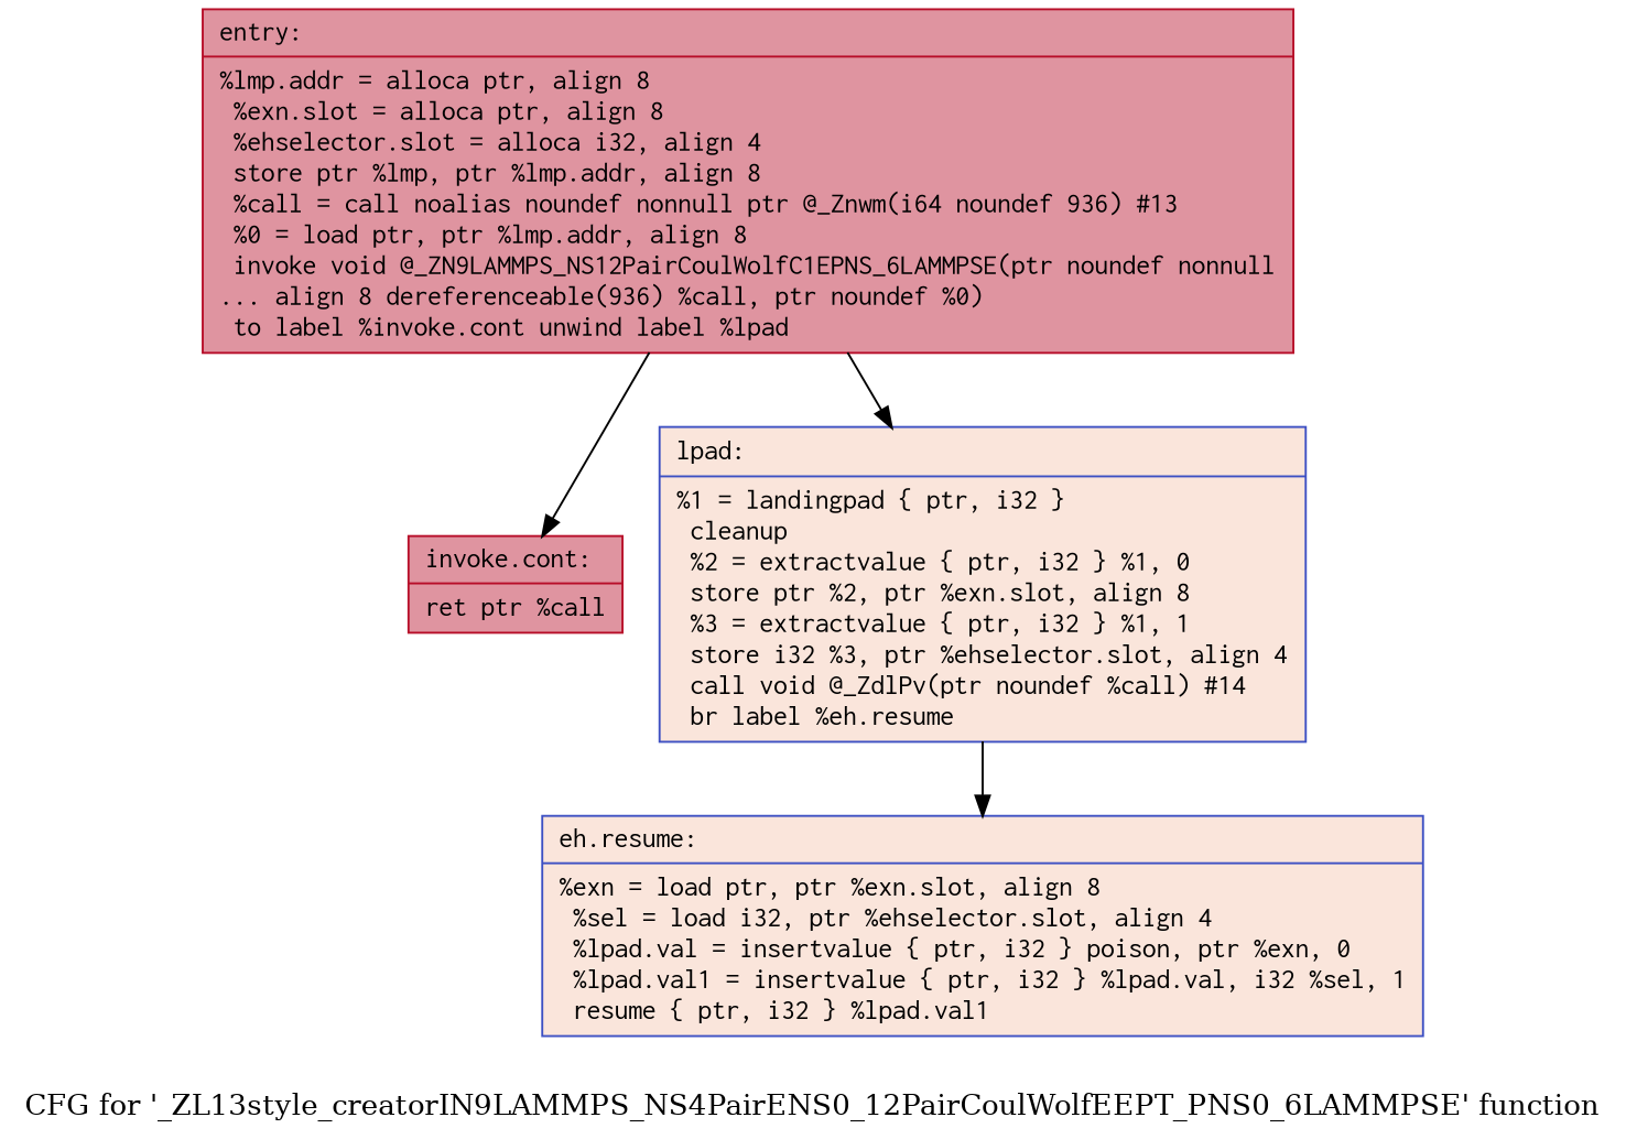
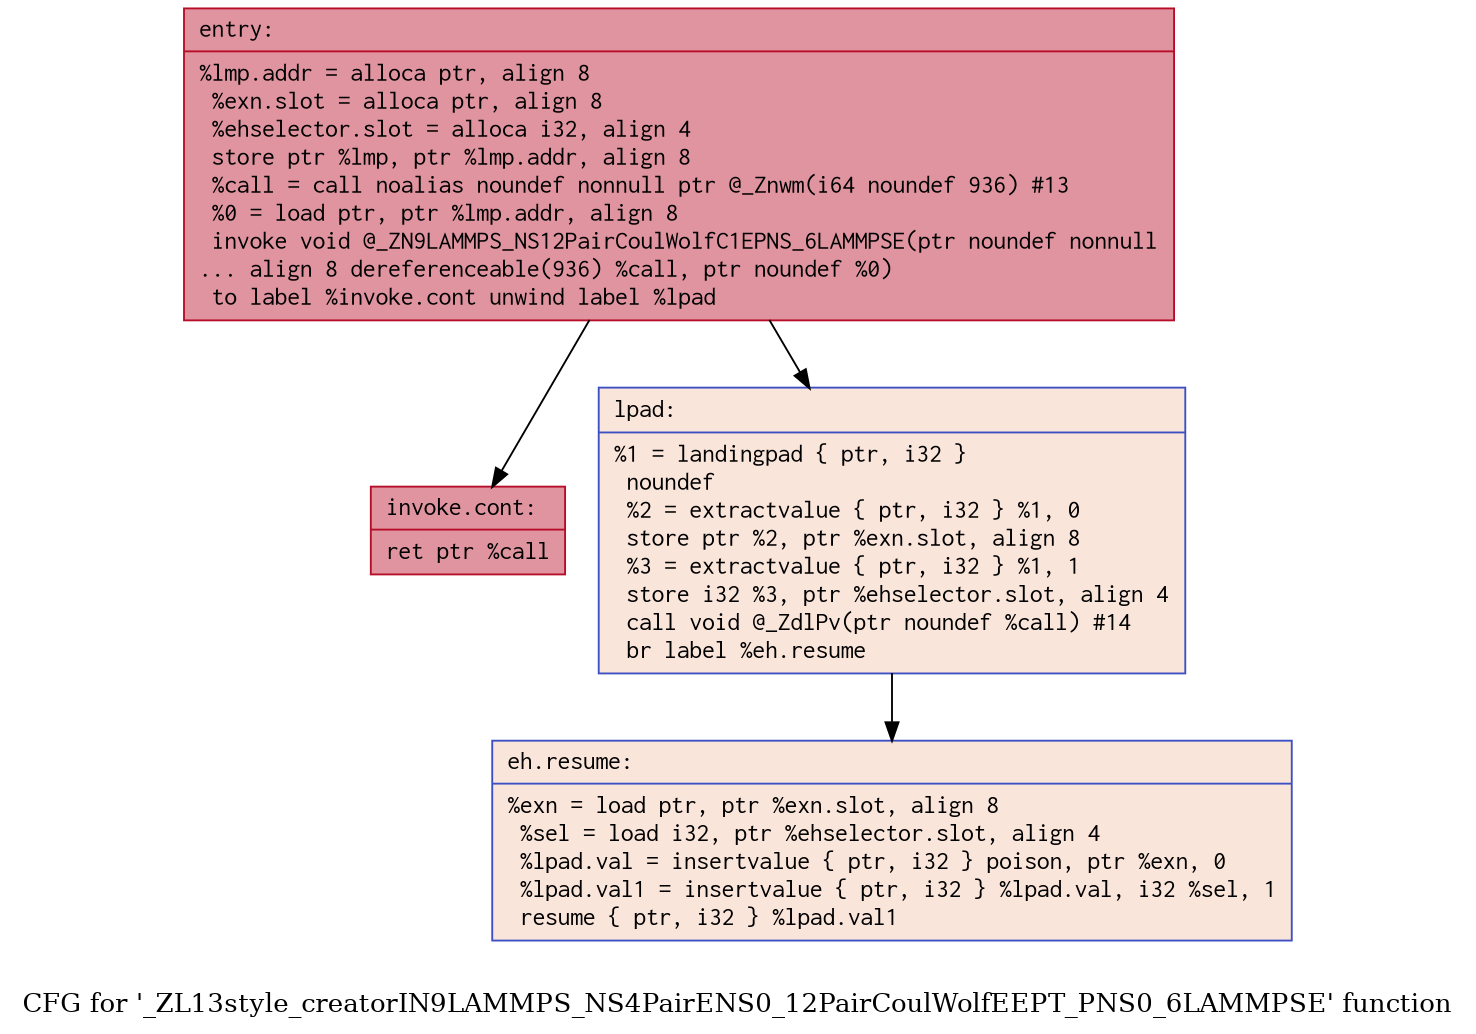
  digraph {
    label="CFG for '_ZL13style_creatorIN9LAMMPS_NS4PairENS0_12PairCoulWolfEEPT_PNS0_6LAMMPSE' function"
    node [color="#b70d28ff" fillcolor="#b70d2870" fontname=Courier shape=record style=filled]
    n1 [label="{entry:\l|  %lmp.addr = alloca ptr, align 8\l  %exn.slot = alloca ptr, align 8\l  %ehselector.slot = alloca i32, align 4\l  store ptr %lmp, ptr %lmp.addr, align 8\l  %call = call noalias noundef nonnull ptr @_Znwm(i64 noundef 936) #13\l  %0 = load ptr, ptr %lmp.addr, align 8\l  invoke void @_ZN9LAMMPS_NS12PairCoulWolfC1EPNS_6LAMMPSE(ptr noundef nonnull\l... align 8 dereferenceable(936) %call, ptr noundef %0)\l          to label %invoke.cont unwind label %lpad\l}"]
    n2 [label="{invoke.cont:\l|  ret ptr %call\l}"]
-   n3 [color="#3d50c3ff" fillcolor="#f4c5ad70" label="{lpad:\l|  %1 = landingpad \{ ptr, i32 \}\l          cleanup\l  %2 = extractvalue \{ ptr, i32 \} %1, 0\l  store ptr %2, ptr %exn.slot, align 8\l  %3 = extractvalue \{ ptr, i32 \} %1, 1\l  store i32 %3, ptr %ehselector.slot, align 4\l  call void @_ZdlPv(ptr noundef %call) #14\l  br label %eh.resume\l}"]
+   n3 [color="#3d50c3ff" fillcolor="#f4c5ad70" label="{lpad:\l|  %1 = landingpad \{ ptr, i32 \}\l          noundef\l  %2 = extractvalue \{ ptr, i32 \} %1, 0\l  store ptr %2, ptr %exn.slot, align 8\l  %3 = extractvalue \{ ptr, i32 \} %1, 1\l  store i32 %3, ptr %ehselector.slot, align 4\l  call void @_ZdlPv(ptr noundef %call) #14\l  br label %eh.resume\l}"]
    n4 [color="#3d50c3ff" fillcolor="#f4c5ad70" label="{eh.resume:\l|  %exn = load ptr, ptr %exn.slot, align 8\l  %sel = load i32, ptr %ehselector.slot, align 4\l  %lpad.val = insertvalue \{ ptr, i32 \} poison, ptr %exn, 0\l  %lpad.val1 = insertvalue \{ ptr, i32 \} %lpad.val, i32 %sel, 1\l  resume \{ ptr, i32 \} %lpad.val1\l}"]
    n1 -> n2
    n1 -> n3
    n3 -> n4
  }
